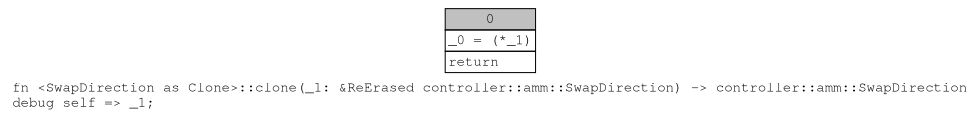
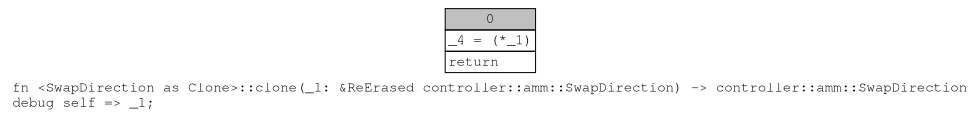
  digraph {
    fontname="Courier, monospace"
    label=<fn &lt;SwapDirection as Clone&gt;::clone(_1: &amp;ReErased controller::amm::SwapDirection) -&gt; controller::amm::SwapDirection<br align="left"/>debug self =&gt; _1;<br align="left"/>>
-   n1 [fontname="Courier, monospace" label=<<table border="0" cellborder="1" cellspacing="0"><tr><td bgcolor="gray" align="center" colspan="1">0</td></tr><tr><td align="left" balign="left">_0 = (*_1)<br/></td></tr><tr><td align="left">return</td></tr></table>> shape=none]
+   n1 [fontname="Courier, monospace" label=<<table border="0" cellborder="1" cellspacing="0"><tr><td bgcolor="gray" align="center" colspan="1">0</td></tr><tr><td align="left" balign="left">_4 = (*_1)<br/></td></tr><tr><td align="left">return</td></tr></table>> shape=none]
  }
